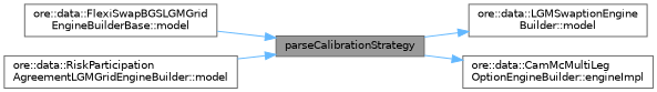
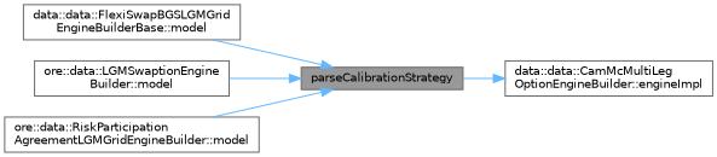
  digraph {
    fontname="DejaVu Sans"
    rankdir=RL
    node [color=grey40 fillcolor=white fontname="DejaVu Sans" fontsize=10 shape=box style=filled]
    edge [color=steelblue1 dir=back fontname="DejaVu Sans" fontsize=10 labelfontname=Helvetica labelfontsize=10 style=solid]
    n1 [color=gray40 fillcolor=grey60 fontcolor=black height=0.2 label=parseCalibrationStrategy width=0.4]
-   n2 [height=0.2 label="ore::data::FlexiSwapBGSLGMGrid\lEngineBuilderBase::model" width=0.4]
+   n2 [height=0.2 label="data::data::FlexiSwapBGSLGMGrid\lEngineBuilderBase::model" width=0.4]
    n3 [height=0.2 label="ore::data::LGMSwaptionEngine\lBuilder::model" width=0.4]
    n4 [height=0.2 label="ore::data::RiskParticipation\lAgreementLGMGridEngineBuilder::model" width=0.4]
-   n5 [height=0.2 label="ore::data::CamMcMultiLeg\lOptionEngineBuilder::engineImpl" width=0.4]
+   n5 [height=0.2 label="data::data::CamMcMultiLeg\lOptionEngineBuilder::engineImpl" width=0.4]
    n1 -> n2
-   n3 -> n1
+   n1 -> n3
    n1 -> n4
    n5 -> n1
  }
